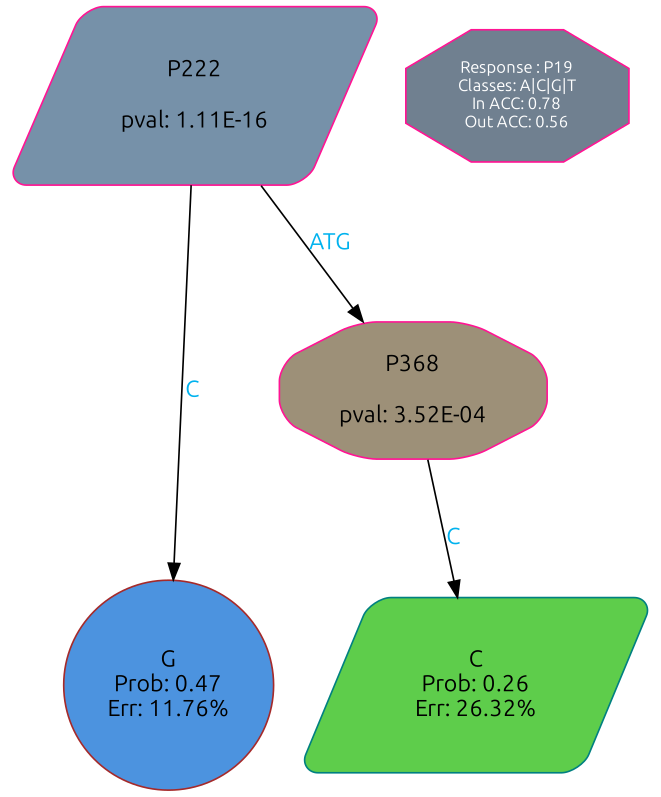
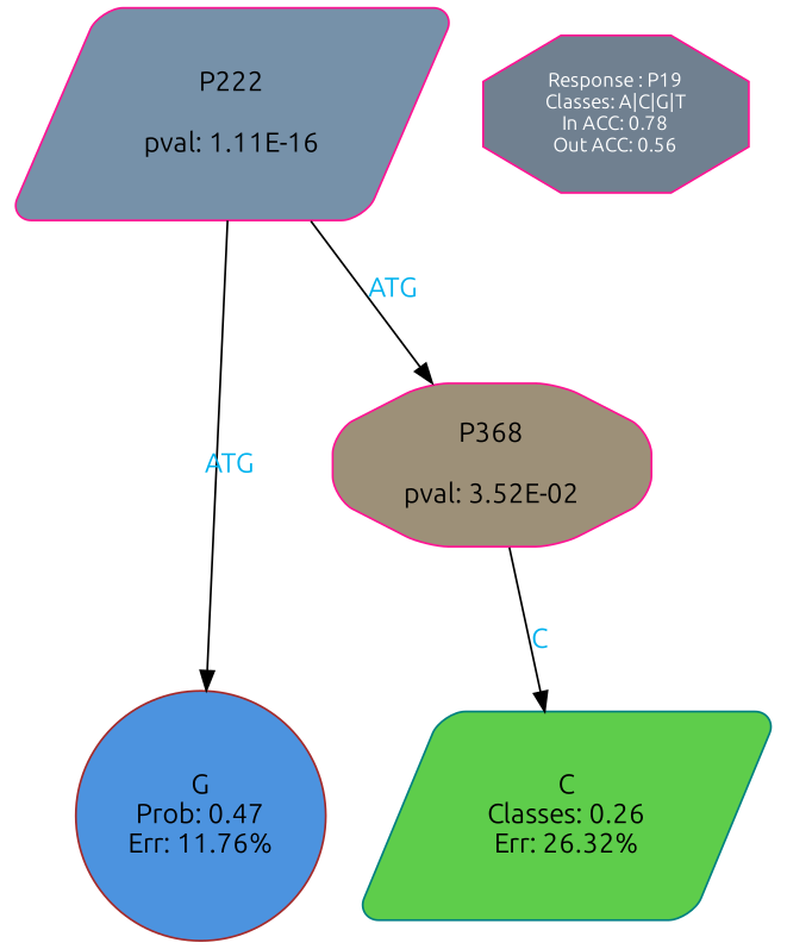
  digraph {
    fontname=Ubuntu
    ranksep=equally
    splines=polylines
    node [color=deeppink fontname=Ubuntu shape=parallelogram style="filled, rounded"]
    edge [fontcolor=deepskyblue2 fontname=Ubuntu]
-   n1 [color=teal fillcolor="#5ecd4b" label="C\nProb: 0.26\nErr: 26.32%"]
+   n1 [color=teal fillcolor="#5ecd4b" label="C\nClasses: 0.26\nErr: 26.32%"]
    n2 [color=brown fillcolor="#4c93df" label="G\nProb: 0.47\nErr: 11.76%" shape=circle]
    n3 [align=left fillcolor=slategray fontcolor=white fontsize=10 label="Response : P19\nClasses: A|C|G|T\nIn ACC: 0.78\nOut ACC: 0.56\n" shape=octagon style=filled]
    n4 [fillcolor="#7691a9" label="P222\n\npval: 1.11E-16"]
-   n5 [fillcolor="#9d9078" label="P368\n\npval: 3.52E-04" shape=octagon]
+   n5 [fillcolor="#9d9078" label="P368\n\npval: 3.52E-02" shape=octagon]
    subgraph sub_1 {
      rank=same
      n1
      n2
    }
    subgraph sub_2 {
      rank=same
      n3
      n4
    }
-   n4 -> n2 [label=C]
+   n4 -> n2 [label=ATG]
    n4 -> n5 [label=ATG]
    n5 -> n1 [label=C]
  }
